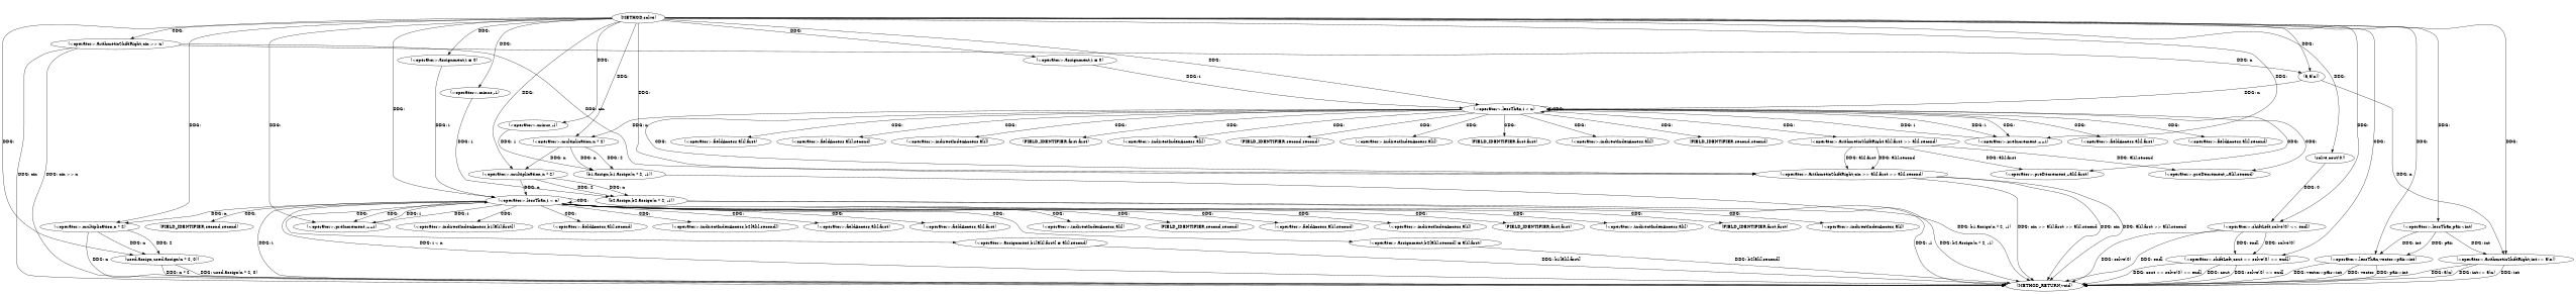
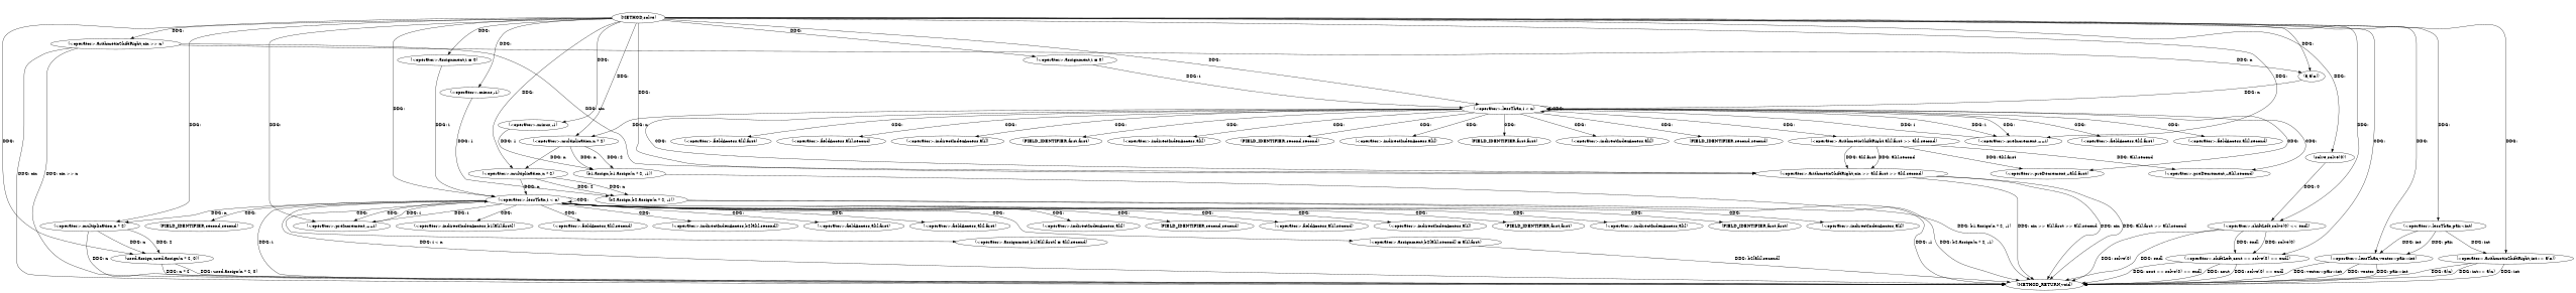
  digraph {
    n1 [label="(METHOD,solve)"]
    n2 [label="(<operator>.arithmeticShiftRight,cin >> n)"]
    n3 [label="(used.assign,used.assign(n * 2, 0))"]
    n4 [label="(<operator>.shiftLeft,cout << solve(0) << endl)"]
    n5 [label="(<operator>.lessThan,vector<pair<int)"]
    n6 [label="(<operator>.arithmeticShiftRight,int>> a(n))"]
    n7 [label="(<operator>.assignment,i = 0)"]
    n8 [label="(<operator>.lessThan,i < n)"]
    n9 [label="(<operator>.preIncrement,++i)"]
    n10 [label="(<operator>.assignment,i = 0)"]
    n11 [label="(<operator>.lessThan,i < n)"]
    n12 [label="(<operator>.preIncrement,++i)"]
    n13 [label="(<operator>.arithmeticShiftRight,cin >> a[i].first >> a[i].second)"]
    n14 [label="(<operator>.multiplication,n * 2)"]
    n15 [label="(<operator>.minus,-1)"]
    n16 [label="(<operator>.multiplication,n * 2)"]
    n17 [label="(<operator>.minus,-1)"]
    n18 [label="(<operator>.multiplication,n * 2)"]
    n19 [label="(<operator>.shiftLeft,solve(0) << endl)"]
    n20 [label="(<operator>.lessThan,pair<int)"]
    n21 [label="(a,a(n))"]
-   n22 [label="(solve,cout(0))"]
+   n22 [label="(solve,solve(0))"]
    n23 [label="(METHOD_RETURN,void)"]
    n24 [label="(<operator>.preDecrement,--a[i].first)"]
    n25 [label="(<operator>.preDecrement,--a[i].second)"]
    n26 [label="(<operator>.arithmeticShiftRight,a[i].first >> a[i].second)"]
    n27 [label="(<operator>.fieldAccess,a[i].first)"]
    n28 [label="(<operator>.fieldAccess,a[i].second)"]
    n29 [label="(<operator>.fieldAccess,a[i].first)"]
    n30 [label="(<operator>.fieldAccess,a[i].second)"]
    n31 [label="(<operator>.indirectIndexAccess,a[i])"]
    n32 [label="(FIELD_IDENTIFIER,first,first)"]
    n33 [label="(<operator>.indirectIndexAccess,a[i])"]
    n34 [label="(FIELD_IDENTIFIER,second,second)"]
    n35 [label="(<operator>.indirectIndexAccess,a[i])"]
    n36 [label="(FIELD_IDENTIFIER,first,first)"]
    n37 [label="(<operator>.indirectIndexAccess,a[i])"]
    n38 [label="(FIELD_IDENTIFIER,second,second)"]
    n39 [label="(<operator>.assignment,b1[a[i].first] = a[i].second)"]
    n40 [label="(<operator>.assignment,b2[a[i].second] = a[i].first)"]
    n41 [label="(<operator>.indirectIndexAccess,b1[a[i].first])"]
    n42 [label="(<operator>.fieldAccess,a[i].second)"]
    n43 [label="(<operator>.indirectIndexAccess,b2[a[i].second])"]
    n44 [label="(<operator>.fieldAccess,a[i].first)"]
    n45 [label="(<operator>.fieldAccess,a[i].first)"]
    n46 [label="(<operator>.indirectIndexAccess,a[i])"]
    n47 [label="(FIELD_IDENTIFIER,second,second)"]
    n48 [label="(<operator>.fieldAccess,a[i].second)"]
    n49 [label="(<operator>.indirectIndexAccess,a[i])"]
    n50 [label="(FIELD_IDENTIFIER,first,first)"]
    n51 [label="(<operator>.indirectIndexAccess,a[i])"]
    n52 [label="(FIELD_IDENTIFIER,first,first)"]
    n53 [label="(<operator>.indirectIndexAccess,a[i])"]
    n54 [label="(FIELD_IDENTIFIER,second,second)"]
    n55 [label="(b1.assign,b1.assign(n * 2, -1))"]
    n56 [label="(b2.assign,b2.assign(n * 2, -1))"]
-   n1 -> n2 [label="CDG: "]
+   n1 -> n2 [label="DDG: "]
    n1 -> n3 [label="DDG: "]
    n1 -> n4 [label="CDG: "]
    n1 -> n5 [label="DDG: "]
    n1 -> n6 [label="DDG: "]
    n1 -> n7 [label="DDG: "]
    n1 -> n8 [label="DDG: "]
    n1 -> n9 [label="DDG: "]
    n1 -> n10 [label="DDG: "]
    n1 -> n11 [label="DDG: "]
    n1 -> n12 [label="DDG: "]
    n1 -> n13 [label="DDG: "]
    n1 -> n14 [label="DDG: "]
    n1 -> n15 [label="DDG: "]
    n1 -> n16 [label="DDG: "]
    n1 -> n17 [label="DDG: "]
    n1 -> n18 [label="DDG: "]
    n1 -> n19 [label="DDG: "]
    n1 -> n20 [label="DDG: "]
    n1 -> n21 [label="DDG: "]
    n1 -> n22 [label="DDG: "]
    n2 -> n13 [label="DDG: cin"]
    n2 -> n21 [label="DDG: n"]
    n2 -> n23 [label="DDG: cin"]
    n2 -> n23 [label="DDG: cin >> n"]
    n3 -> n23 [label="DDG: n * 2"]
    n3 -> n23 [label="DDG: used.assign(n * 2, 0)"]
    n4 -> n23 [label="DDG: solve(0) << endl"]
    n4 -> n23 [label="DDG: cout << solve(0) << endl"]
    n4 -> n23 [label="DDG: cout"]
    n5 -> n23 [label="DDG: pair<int"]
    n5 -> n23 [label="DDG: vector<pair<int"]
    n5 -> n23 [label="DDG: vector"]
    n6 -> n23 [label="DDG: int"]
    n6 -> n23 [label="DDG: a(n)"]
    n6 -> n23 [label="DDG: int>> a(n)"]
    n7 -> n8 [label="DDG: i"]
    n8 -> n8 [label="CDG: "]
    n8 -> n9 [label="DDG: i"]
    n8 -> n9 [label="CDG: "]
    n8 -> n13 [label="CDG: "]
    n8 -> n14 [label="DDG: n"]
    n8 -> n24 [label="CDG: "]
    n8 -> n25 [label="CDG: "]
    n8 -> n26 [label="CDG: "]
    n8 -> n27 [label="CDG: "]
    n8 -> n28 [label="CDG: "]
    n8 -> n29 [label="CDG: "]
    n8 -> n30 [label="CDG: "]
    n8 -> n31 [label="CDG: "]
    n8 -> n32 [label="CDG: "]
    n8 -> n33 [label="CDG: "]
    n8 -> n34 [label="CDG: "]
    n8 -> n35 [label="CDG: "]
    n8 -> n36 [label="CDG: "]
    n8 -> n37 [label="CDG: "]
    n8 -> n38 [label="CDG: "]
    n9 -> n8 [label="DDG: i"]
    n10 -> n11 [label="DDG: i"]
    n11 -> n11 [label="CDG: "]
    n11 -> n12 [label="DDG: i"]
    n11 -> n12 [label="CDG: "]
    n11 -> n18 [label="DDG: n"]
    n11 -> n23 [label="DDG: i"]
    n11 -> n23 [label="DDG: i < n"]
    n11 -> n39 [label="CDG: "]
    n11 -> n40 [label="CDG: "]
    n11 -> n41 [label="CDG: "]
    n11 -> n42 [label="CDG: "]
    n11 -> n43 [label="CDG: "]
    n11 -> n44 [label="CDG: "]
    n11 -> n45 [label="CDG: "]
    n11 -> n46 [label="CDG: "]
    n11 -> n47 [label="CDG: "]
    n11 -> n48 [label="CDG: "]
    n11 -> n49 [label="CDG: "]
    n11 -> n50 [label="CDG: "]
    n11 -> n51 [label="CDG: "]
    n11 -> n52 [label="CDG: "]
    n11 -> n53 [label="CDG: "]
    n11 -> n54 [label="CDG: "]
    n12 -> n11 [label="DDG: i"]
    n13 -> n23 [label="DDG: cin"]
    n13 -> n23 [label="DDG: a[i].first >> a[i].second"]
    n13 -> n23 [label="DDG: cin >> a[i].first >> a[i].second"]
    n14 -> n16 [label="DDG: n"]
    n14 -> n55 [label="DDG: n"]
    n14 -> n55 [label="DDG: 2"]
    n15 -> n55 [label="DDG: 1"]
    n16 -> n11 [label="DDG: n"]
    n16 -> n56 [label="DDG: 2"]
    n16 -> n56 [label="DDG: n"]
    n17 -> n56 [label="DDG: 1"]
    n18 -> n3 [label="DDG: n"]
    n18 -> n3 [label="DDG: 2"]
    n18 -> n23 [label="DDG: n"]
    n19 -> n4 [label="DDG: solve(0)"]
    n19 -> n4 [label="DDG: endl"]
    n19 -> n23 [label="DDG: solve(0)"]
    n19 -> n23 [label="DDG: endl"]
    n20 -> n5 [label="DDG: int"]
    n20 -> n5 [label="DDG: pair"]
    n20 -> n6 [label="DDG: int"]
-   n21 -> n6 [label="DDG: n"]
    n21 -> n8 [label="DDG: n"]
    n22 -> n19 [label="DDG: 0"]
    n26 -> n13 [label="DDG: a[i].second"]
    n26 -> n13 [label="DDG: a[i].first"]
    n26 -> n24 [label="DDG: a[i].first"]
    n26 -> n25 [label="DDG: a[i].second"]
-   n39 -> n23 [label="DDG: b1[a[i].first]"]
    n40 -> n23 [label="DDG: b2[a[i].second]"]
    n55 -> n23 [label="DDG: b1.assign(n * 2, -1)"]
    n56 -> n23 [label="DDG: -1"]
    n56 -> n23 [label="DDG: b2.assign(n * 2, -1)"]
  }
